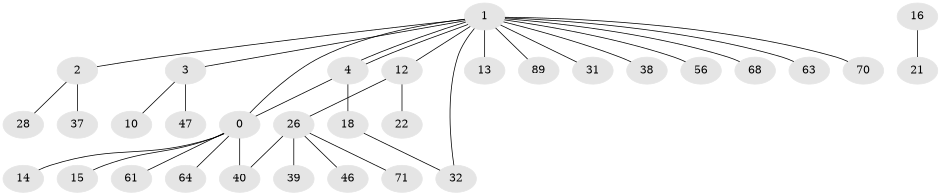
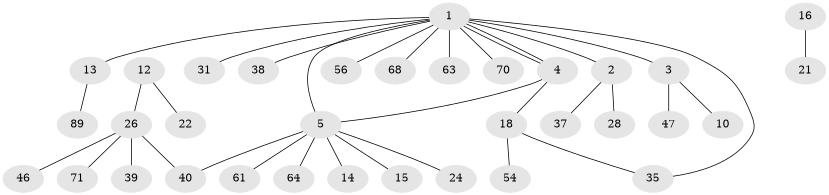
  graph {
    node [color=gray90 style=filled]
    1 [super="+6+30+27+20"]
    2 [super="+7"]
    3
    4 [super="+33+11+68+65"]
-   5 [super="+8" label=0]
+   5 [super="+8"]
    12
    13
    n8 [label=89]
    31
-   35 [super="+57+43" label=32]
+   35 [super="+57+43"]
    38
    56 [super="+59"]
    n13 [label=68]
    63
    70
    28
    37
    10 [super="+66+41"]
    47
    18
    14
    15
+   24 [super="+36"]
    40
    61
    64
    22
    26
+   54
    16 [super="+34"]
    21 [super="+50"]
    39
    46
    71
    1 -- 2
    1 -- 3
    1 -- 4
    1 -- 4
    1 -- 5
-   1 -- 12
    1 -- 13
-   1 -- n8
+   13 -- n8
    1 -- 31
    1 -- 35
    1 -- 38
    1 -- 56
    1 -- n13
    1 -- 63
    1 -- 70
    2 -- 28
    2 -- 37
    3 -- 10
    3 -- 47
    4 -- 5
    4 -- 18
    5 -- 14
    5 -- 15
+   5 -- 24
    5 -- 40
    5 -- 61
    5 -- 64
    12 -- 22
    12 -- 26
    18 -- 35
+   18 -- 54
    26 -- 40
    26 -- 39
    26 -- 46
    26 -- 71
    16 -- 21
  }
